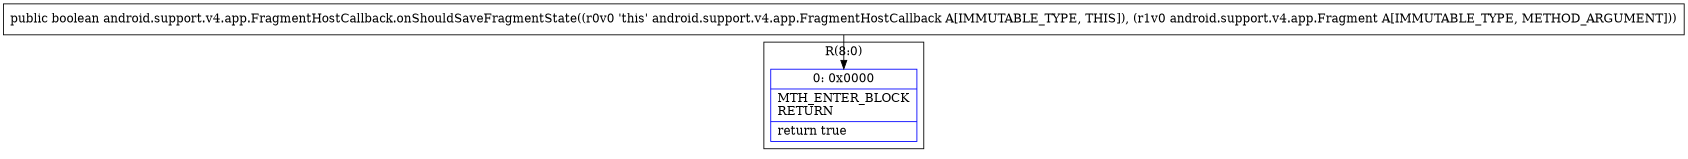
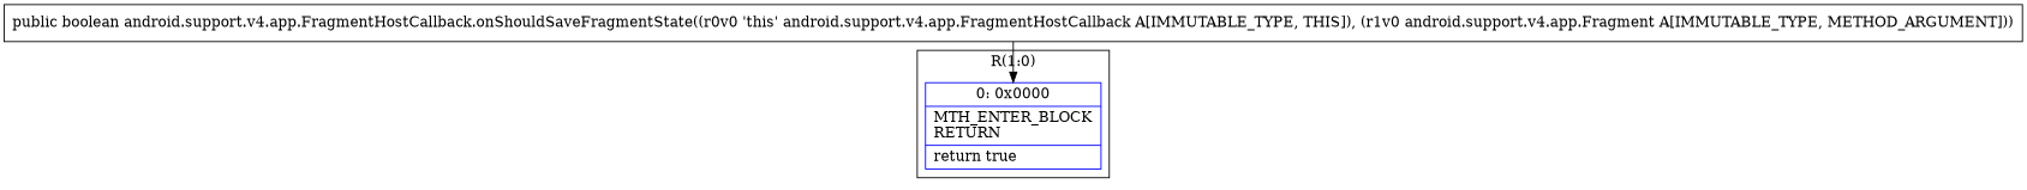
  digraph {
    node [shape=record]
    n1 [color=blue label="{0\:\ 0x0000|MTH_ENTER_BLOCK\lRETURN\l|return true\l}"]
    n2 [label="{public boolean android.support.v4.app.FragmentHostCallback.onShouldSaveFragmentState((r0v0 'this' android.support.v4.app.FragmentHostCallback A[IMMUTABLE_TYPE, THIS]), (r1v0 android.support.v4.app.Fragment A[IMMUTABLE_TYPE, METHOD_ARGUMENT])) }"]
    subgraph cluster_1 {
-     label="R(8:0)"
+     label="R(1:0)"
      n1
    }
    n2 -> n1
  }
